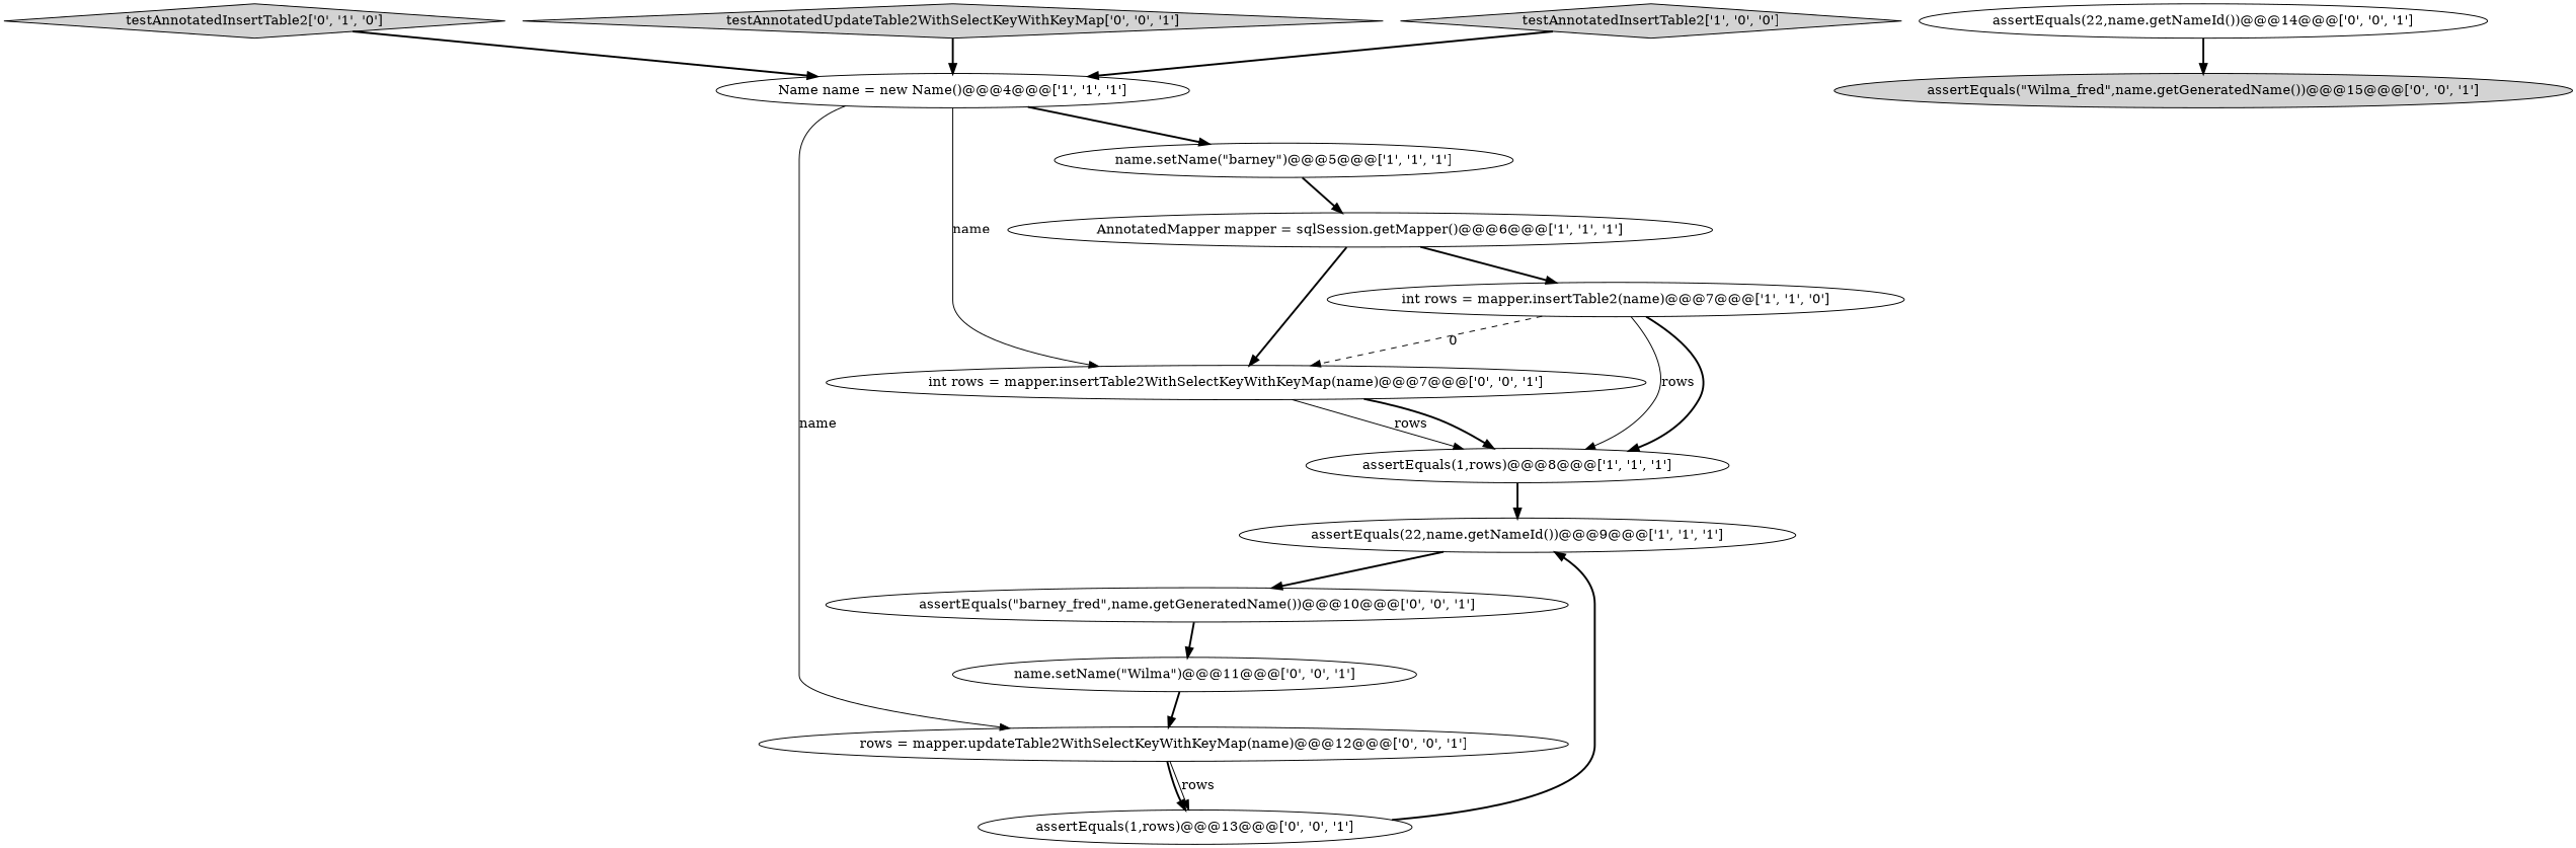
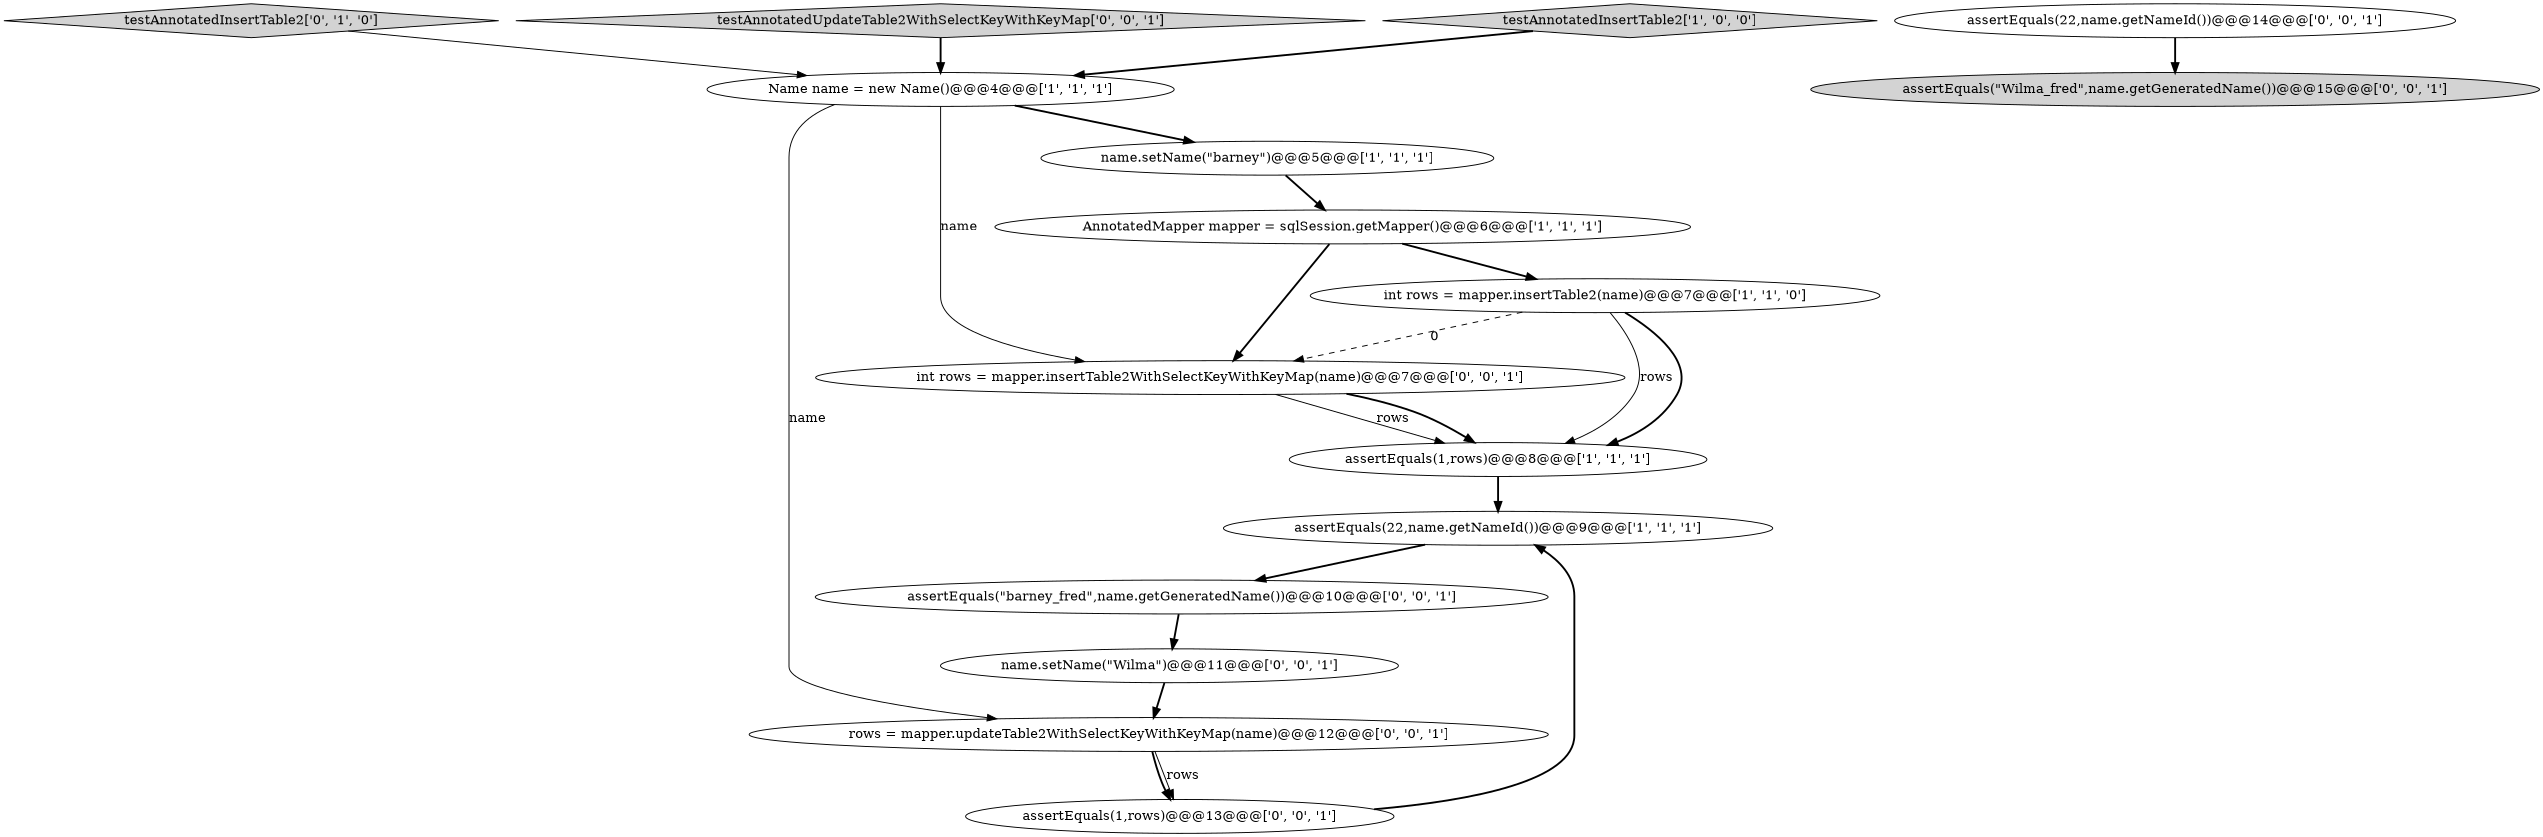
  digraph {
    node [fillcolor=white shape=ellipse style=filled]
    edge [style=bold]
    n1 [fillcolor=lightgray label="testAnnotatedInsertTable2['0', '1', '0']" shape=diamond]
    n2 [label="Name name = new Name()@@@4@@@['1', '1', '1']"]
    n3 [label="int rows = mapper.insertTable2WithSelectKeyWithKeyMap(name)@@@7@@@['0', '0', '1']"]
    n4 [label="rows = mapper.updateTable2WithSelectKeyWithKeyMap(name)@@@12@@@['0', '0', '1']"]
    n5 [label="name.setName(\"barney\")@@@5@@@['1', '1', '1']"]
    n6 [label="AnnotatedMapper mapper = sqlSession.getMapper()@@@6@@@['1', '1', '1']"]
    n7 [label="int rows = mapper.insertTable2(name)@@@7@@@['1', '1', '0']"]
    n8 [label="assertEquals(1,rows)@@@8@@@['1', '1', '1']"]
    n9 [label="assertEquals(22,name.getNameId())@@@9@@@['1', '1', '1']"]
    n10 [label="assertEquals(1,rows)@@@13@@@['0', '0', '1']"]
    n11 [label="assertEquals(22,name.getNameId())@@@14@@@['0', '0', '1']"]
    n12 [fillcolor=lightgray label="assertEquals(\"Wilma_fred\",name.getGeneratedName())@@@15@@@['0', '0', '1']"]
    n13 [label="assertEquals(\"barney_fred\",name.getGeneratedName())@@@10@@@['0', '0', '1']"]
    n14 [label="name.setName(\"Wilma\")@@@11@@@['0', '0', '1']"]
    n15 [fillcolor=lightgray label="testAnnotatedUpdateTable2WithSelectKeyWithKeyMap['0', '0', '1']" shape=diamond]
    n16 [fillcolor=lightgray label="testAnnotatedInsertTable2['1', '0', '0']" shape=diamond]
-   n1 -> n2
+   n1 -> n2 [style=solid]
    n2 -> n3 [label=name style=solid]
    n2 -> n4 [label=name style=solid]
    n2 -> n5
    n3 -> n8 [label=rows style=solid]
    n3 -> n8
    n4 -> n10 [label=rows style=solid]
    n4 -> n10
    n5 -> n6
    n6 -> n3
    n6 -> n7
    n7 -> n3 [label=0 style=dashed]
    n7 -> n8 [label=rows style=solid]
    n7 -> n8
    n8 -> n9
    n9 -> n13
    n10 -> n9
    n11 -> n12
    n13 -> n14
    n14 -> n4
    n15 -> n2
    n16 -> n2
  }
